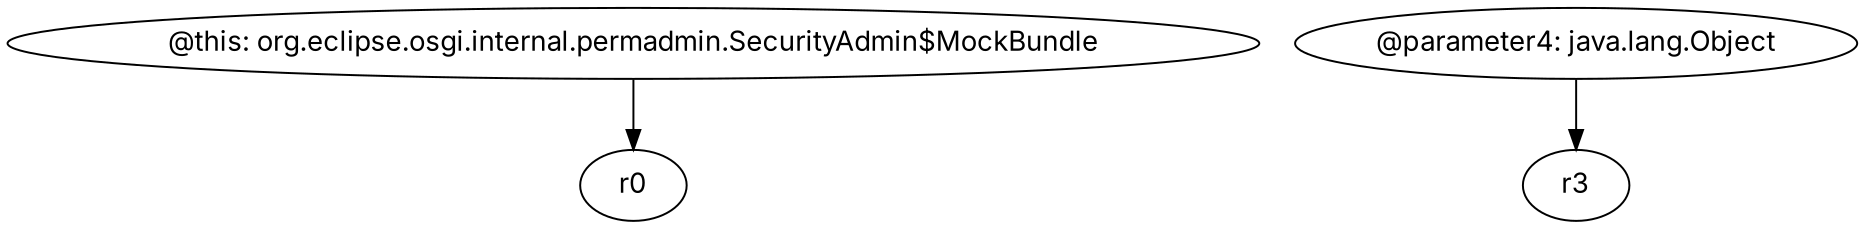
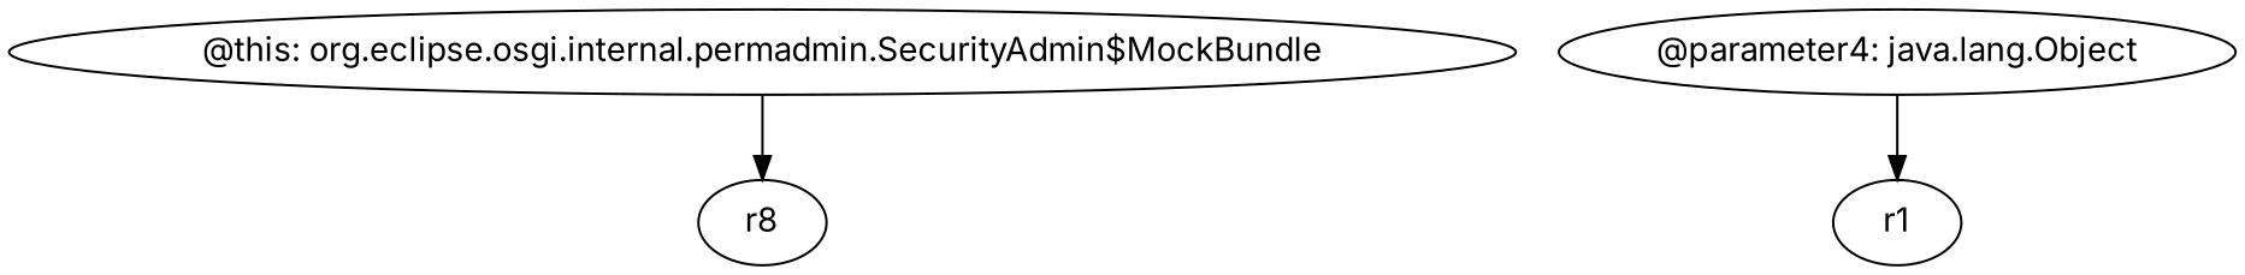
  digraph {
    fontname=Inter
    node [fontname=Inter]
    edge [fontname=Inter]
    n1 [label="@this: org.eclipse.osgi.internal.permadmin.SecurityAdmin$MockBundle"]
-   n2 [label=r0]
+   n2 [label=r8]
    n3 [label="@parameter4: java.lang.Object"]
-   n4 [label=r3]
+   n4 [label=r1]
    n1 -> n2
    n3 -> n4
  }
